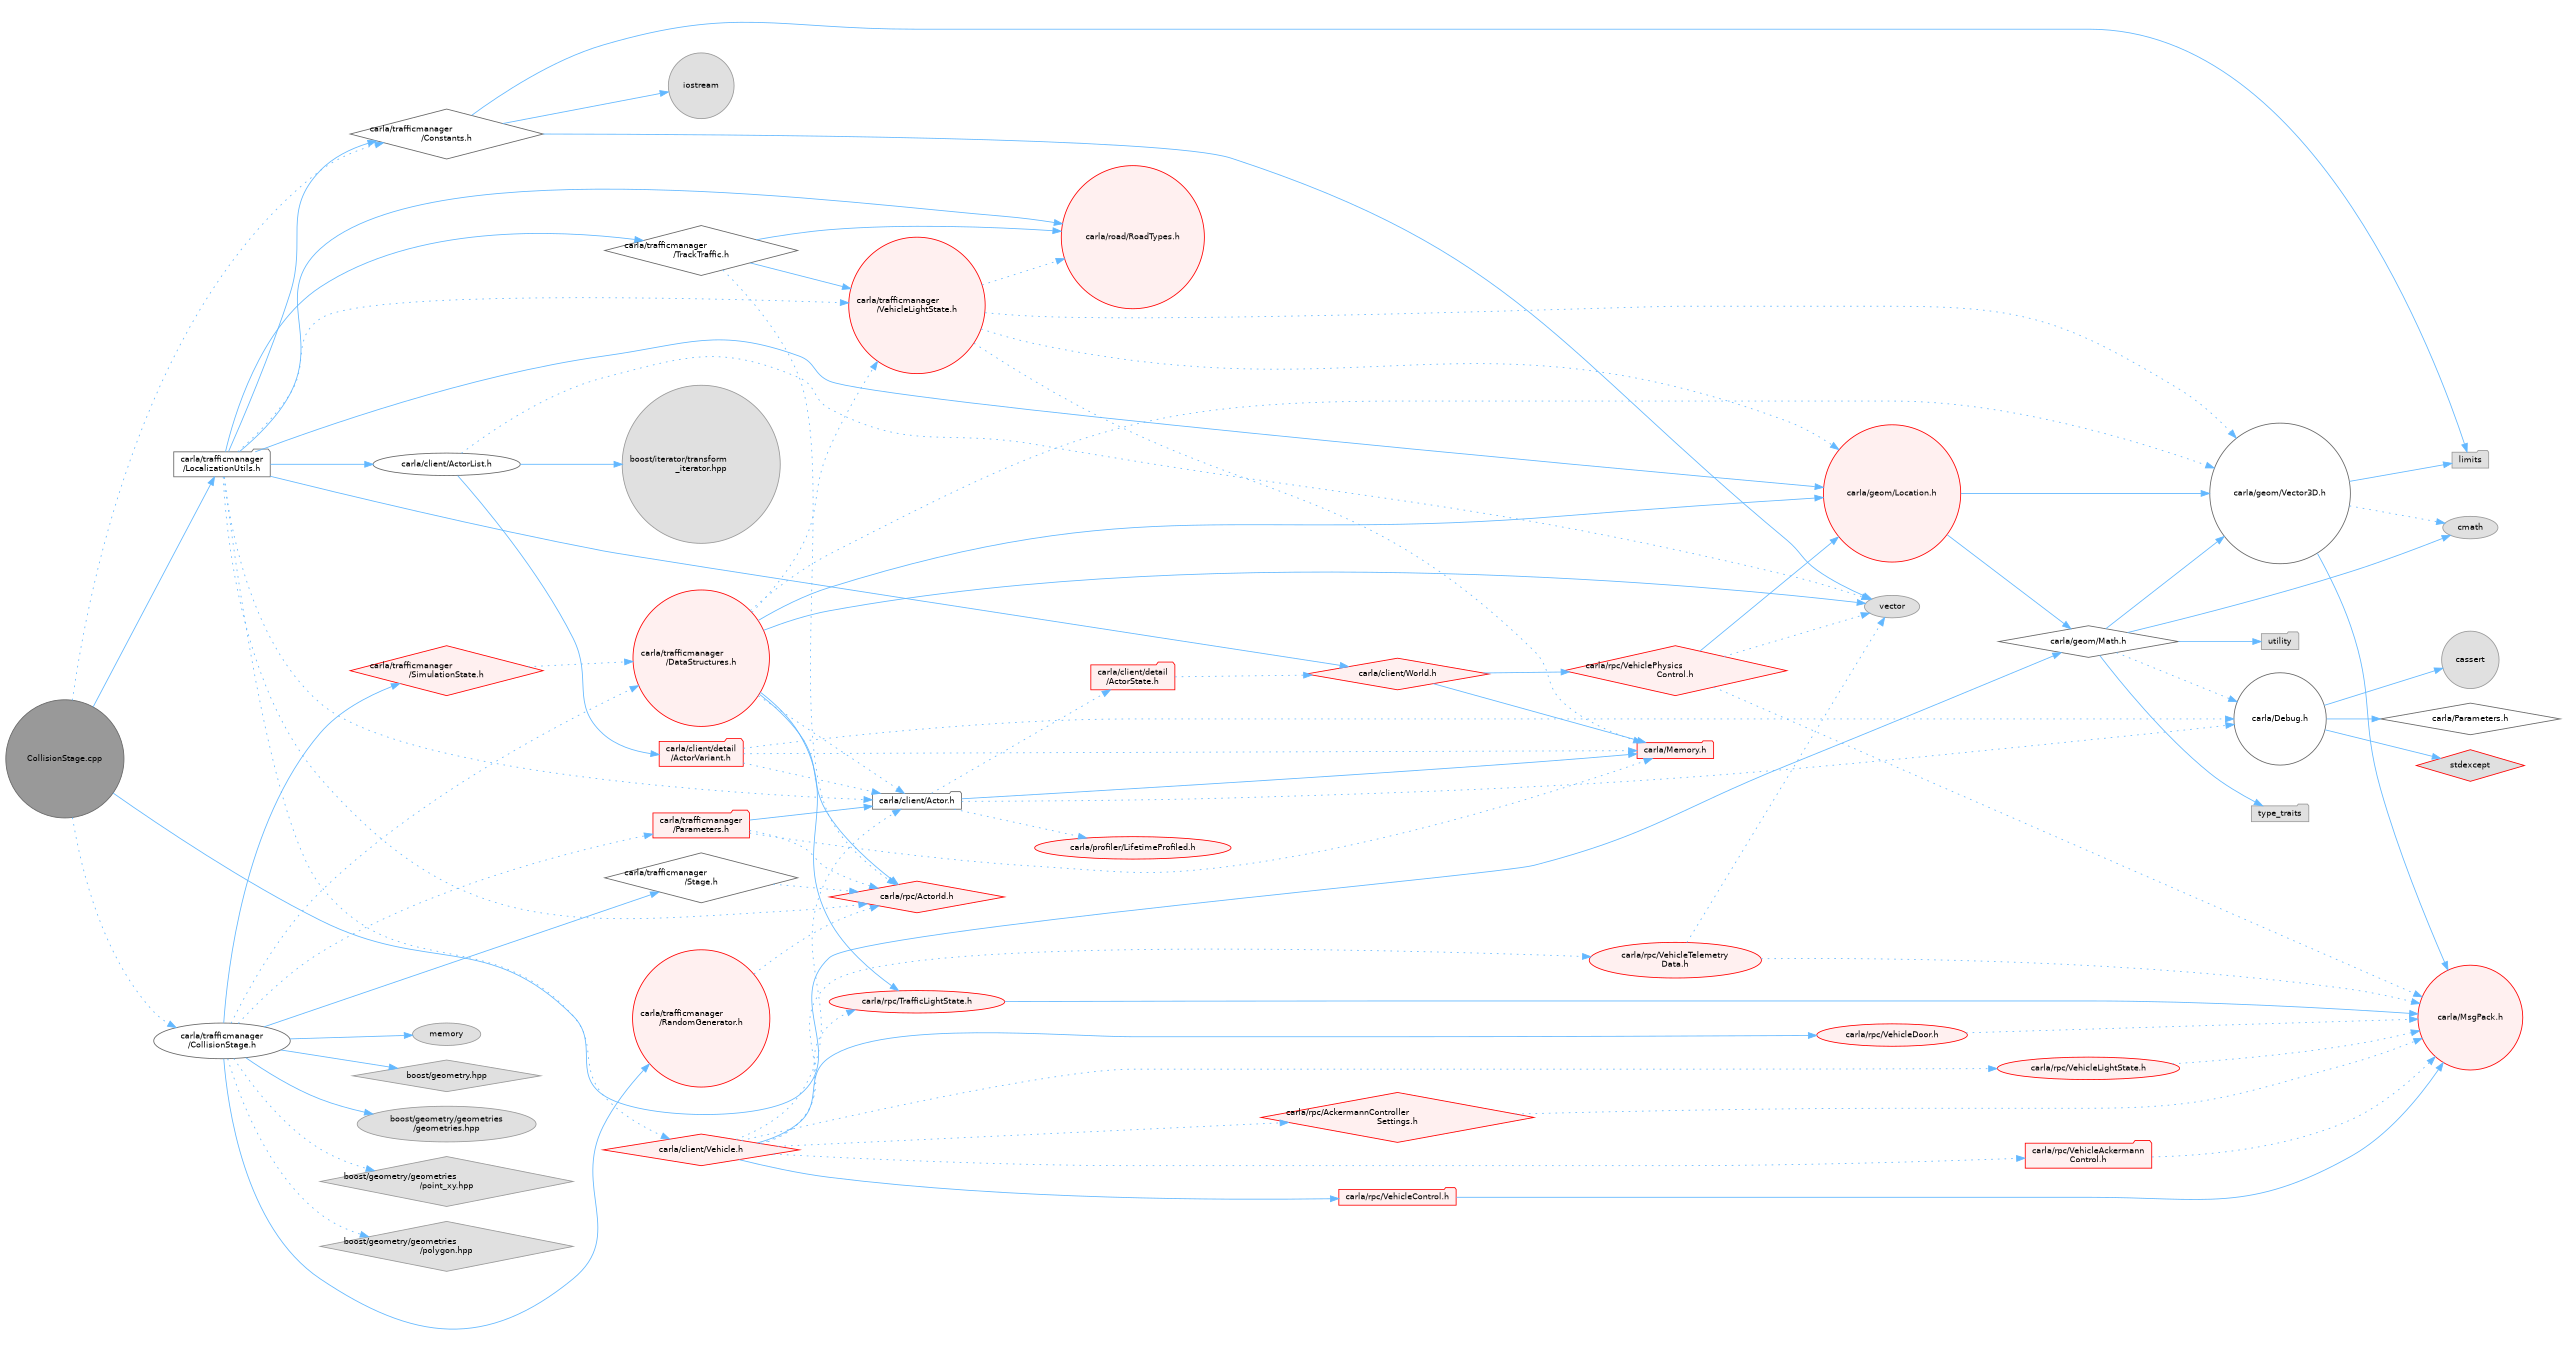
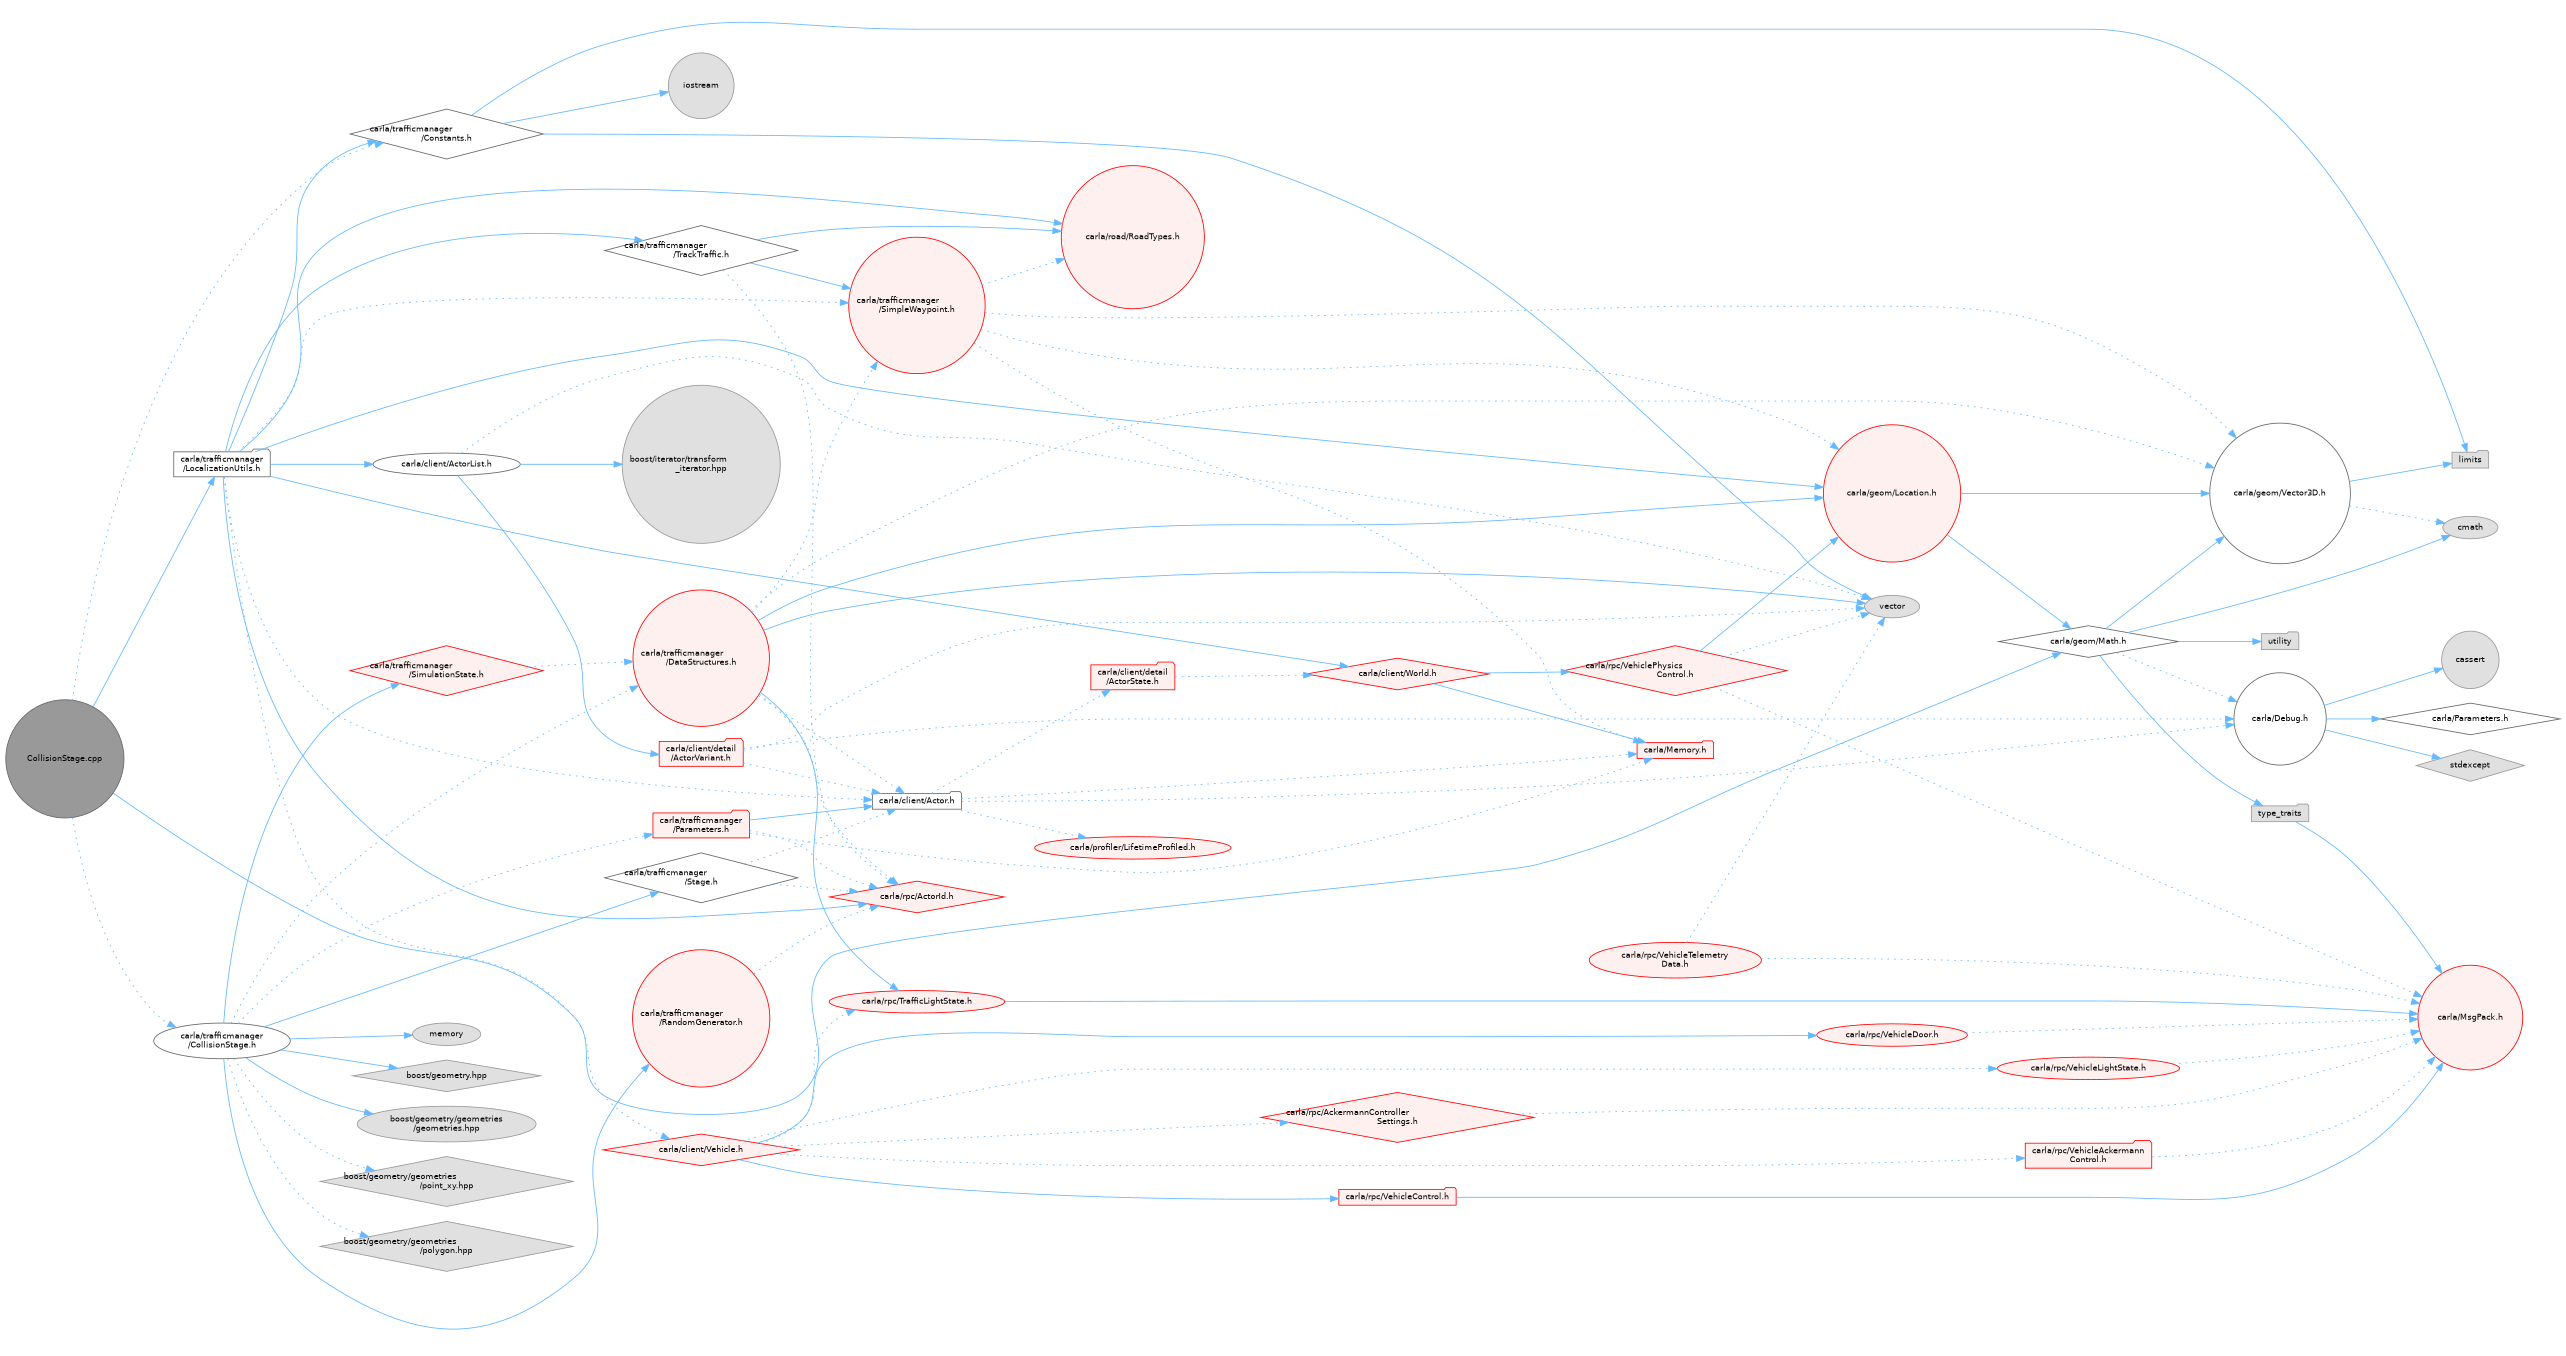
  digraph {
    rankdir=LR
    node [color=red fillcolor="#FFF0F0" fontname=Helvetica fontsize=10 shape=diamond style=filled]
    edge [color=steelblue1 fontname=Helvetica fontsize=10 labelfontname=Helvetica labelfontsize=10 style=dotted]
    n1 [color=gray40 fillcolor=grey60 fontcolor=black height=0.2 label="CollisionStage.cpp" shape=circle width=0.4]
    n2 [color=grey40 fillcolor=white height=0.2 label="carla/geom/Math.h" width=0.4]
    n3 [color=grey40 fillcolor=white height=0.2 label="carla/trafficmanager\l/Constants.h" width=0.4]
    n4 [color=grey40 fillcolor=white height=0.2 label="carla/trafficmanager\l/LocalizationUtils.h" shape=folder width=0.4]
    n5 [color=grey40 fillcolor=white height=0.2 label="carla/trafficmanager\l/CollisionStage.h" shape=ellipse width=0.4]
    n6 [color=grey40 fillcolor=white height=0.2 label="carla/Debug.h" shape=circle width=0.4]
    n7 [color=grey40 fillcolor=white height=0.2 label="carla/geom/Vector3D.h" shape=circle width=0.4]
    n8 [color=grey60 fillcolor="#E0E0E0" height=0.2 label=cmath shape=ellipse width=0.4]
    n9 [color=grey60 fillcolor="#E0E0E0" height=0.2 label=type_traits shape=folder width=0.4]
    n10 [color=grey60 fillcolor="#E0E0E0" height=0.2 label=utility shape=folder width=0.4]
    n11 [color=grey60 fillcolor="#E0E0E0" height=0.2 label=limits shape=folder width=0.4]
    n12 [color=grey60 fillcolor="#E0E0E0" height=0.2 label=iostream shape=circle width=0.4]
    n13 [color=grey60 fillcolor="#E0E0E0" height=0.2 label=vector shape=ellipse width=0.4]
    n14 [color=grey40 fillcolor=white height=0.2 label="carla/client/Actor.h" shape=folder width=0.4]
    n15 [height=0.2 label="carla/client/World.h" width=0.4]
    n16 [height=0.2 label="carla/geom/Location.h" shape=circle width=0.4]
    n17 [color=grey40 fillcolor=white height=0.2 label="carla/client/ActorList.h" shape=ellipse width=0.4]
    n18 [height=0.2 label="carla/client/Vehicle.h" width=0.4]
    n19 [height=0.2 label="carla/road/RoadTypes.h" shape=circle width=0.4]
    n20 [height=0.2 label="carla/rpc/ActorId.h" width=0.4]
-   n21 [height=0.2 label="carla/trafficmanager\l/VehicleLightState.h" shape=circle width=0.4]
+   n21 [height=0.2 label="carla/trafficmanager\l/SimpleWaypoint.h" shape=circle width=0.4]
    n22 [color=grey40 fillcolor=white height=0.2 label="carla/trafficmanager\l/TrackTraffic.h" width=0.4]
    n23 [color=grey60 fillcolor="#E0E0E0" height=0.2 label=memory shape=ellipse width=0.4]
    n24 [color=grey60 fillcolor="#E0E0E0" height=0.2 label="boost/geometry.hpp" width=0.4]
    n25 [color=grey60 fillcolor="#E0E0E0" height=0.2 label="boost/geometry/geometries\l/geometries.hpp" shape=ellipse width=0.4]
    n26 [color=grey60 fillcolor="#E0E0E0" height=0.2 label="boost/geometry/geometries\l/point_xy.hpp" width=0.4]
    n27 [color=grey60 fillcolor="#E0E0E0" height=0.2 label="boost/geometry/geometries\l/polygon.hpp" width=0.4]
    n28 [height=0.2 label="carla/trafficmanager\l/DataStructures.h" shape=circle width=0.4]
    n29 [height=0.2 label="carla/trafficmanager\l/Parameters.h" shape=folder width=0.4]
    n30 [height=0.2 label="carla/trafficmanager\l/RandomGenerator.h" shape=circle width=0.4]
    n31 [height=0.2 label="carla/trafficmanager\l/SimulationState.h" width=0.4]
    n32 [color=grey40 fillcolor=white height=0.2 label="carla/trafficmanager\l/Stage.h" width=0.4]
    n33 [color=grey40 fillcolor=white height=0.2 label="carla/Parameters.h" width=0.4]
-   n34 [fillcolor="#E0E0E0" height=0.2 label=stdexcept width=0.4]
+   n34 [color=grey60 fillcolor="#E0E0E0" height=0.2 label=stdexcept width=0.4]
    n35 [color=grey60 fillcolor="#E0E0E0" height=0.2 label=cassert shape=circle width=0.4]
    n36 [height=0.2 label="carla/MsgPack.h" shape=circle width=0.4]
    n37 [height=0.2 label="carla/Memory.h" shape=folder width=0.4]
    n38 [height=0.2 label="carla/client/detail\l/ActorState.h" shape=folder width=0.4]
    n39 [height=0.2 label="carla/profiler/LifetimeProfiled.h" shape=ellipse width=0.4]
    n40 [height=0.2 label="carla/rpc/VehiclePhysics\lControl.h" width=0.4]
    n41 [height=0.2 label="carla/client/detail\l/ActorVariant.h" shape=folder width=0.4]
    n42 [color=grey60 fillcolor="#E0E0E0" height=0.2 label="boost/iterator/transform\l_iterator.hpp" shape=circle width=0.4]
    n43 [height=0.2 label="carla/rpc/AckermannController\lSettings.h" width=0.4]
    n44 [height=0.2 label="carla/rpc/TrafficLightState.h" shape=ellipse width=0.4]
    n45 [height=0.2 label="carla/rpc/VehicleAckermann\lControl.h" shape=folder width=0.4]
    n46 [height=0.2 label="carla/rpc/VehicleControl.h" shape=folder width=0.4]
    n47 [height=0.2 label="carla/rpc/VehicleDoor.h" shape=ellipse width=0.4]
    n48 [height=0.2 label="carla/rpc/VehicleLightState.h" shape=ellipse width=0.4]
    n49 [height=0.2 label="carla/rpc/VehicleTelemetry\lData.h" shape=ellipse width=0.4]
    n1 -> n2 [style=solid]
    n1 -> n3
    n1 -> n4 [style=solid]
    n1 -> n5
    n2 -> n6
    n2 -> n7 [style=solid]
    n2 -> n8 [style=solid]
    n2 -> n9 [style=solid]
    n2 -> n10 [style=solid]
    n3 -> n11 [style=solid]
    n3 -> n12 [style=solid]
    n3 -> n13 [style=solid]
    n4 -> n3 [style=solid]
    n4 -> n14
    n4 -> n15 [style=solid]
    n4 -> n16 [style=solid]
    n4 -> n17 [style=solid]
    n4 -> n18
    n4 -> n19 [style=solid]
-   n4 -> n20
+   n4 -> n20 [style=solid]
    n4 -> n21
    n4 -> n22 [style=solid]
    n5 -> n23 [style=solid]
    n5 -> n24 [style=solid]
    n5 -> n25 [style=solid]
    n5 -> n26
    n5 -> n27
    n5 -> n28
    n5 -> n29
    n5 -> n30 [style=solid]
    n5 -> n31 [style=solid]
    n5 -> n32 [style=solid]
    n6 -> n33 [style=solid]
    n6 -> n34 [style=solid]
    n6 -> n35 [style=solid]
    n7 -> n8
    n7 -> n11 [style=solid]
-   n7 -> n36 [style=solid]
+   n9 -> n36 [style=solid]
    n14 -> n6
-   n14 -> n37 [style=solid]
+   n14 -> n37
    n14 -> n38
    n14 -> n39
    n15 -> n37 [style=solid]
    n15 -> n40 [style=solid]
    n16 -> n2 [style=solid]
    n16 -> n7 [style=solid]
    n17 -> n13
    n17 -> n41 [style=solid]
    n17 -> n42 [style=solid]
-   n18 -> n14
+   n32 -> n14
    n18 -> n43
    n18 -> n44
    n18 -> n45
    n18 -> n46 [style=solid]
    n18 -> n47 [style=solid]
    n18 -> n48
-   n18 -> n49
    n21 -> n7
    n21 -> n16
    n21 -> n19
    n21 -> n37
    n22 -> n19 [style=solid]
    n22 -> n20
    n22 -> n21 [style=solid]
    n28 -> n7
    n28 -> n13 [style=solid]
    n28 -> n14
    n28 -> n16 [style=solid]
-   n28 -> n20 [style=solid]
+   n28 -> n20
    n28 -> n21
    n28 -> n44 [style=solid]
    n29 -> n14 [style=solid]
    n29 -> n20
    n29 -> n37
    n30 -> n20
    n31 -> n28
    n32 -> n20
    n38 -> n15
    n40 -> n13
    n40 -> n16 [style=solid]
    n40 -> n36
    n41 -> n6
    n41 -> n14
-   n41 -> n37
+   n41 -> n13
    n43 -> n36
    n44 -> n36 [style=solid]
    n45 -> n36
    n46 -> n36 [style=solid]
    n47 -> n36
    n48 -> n36
    n49 -> n13
    n49 -> n36
  }
